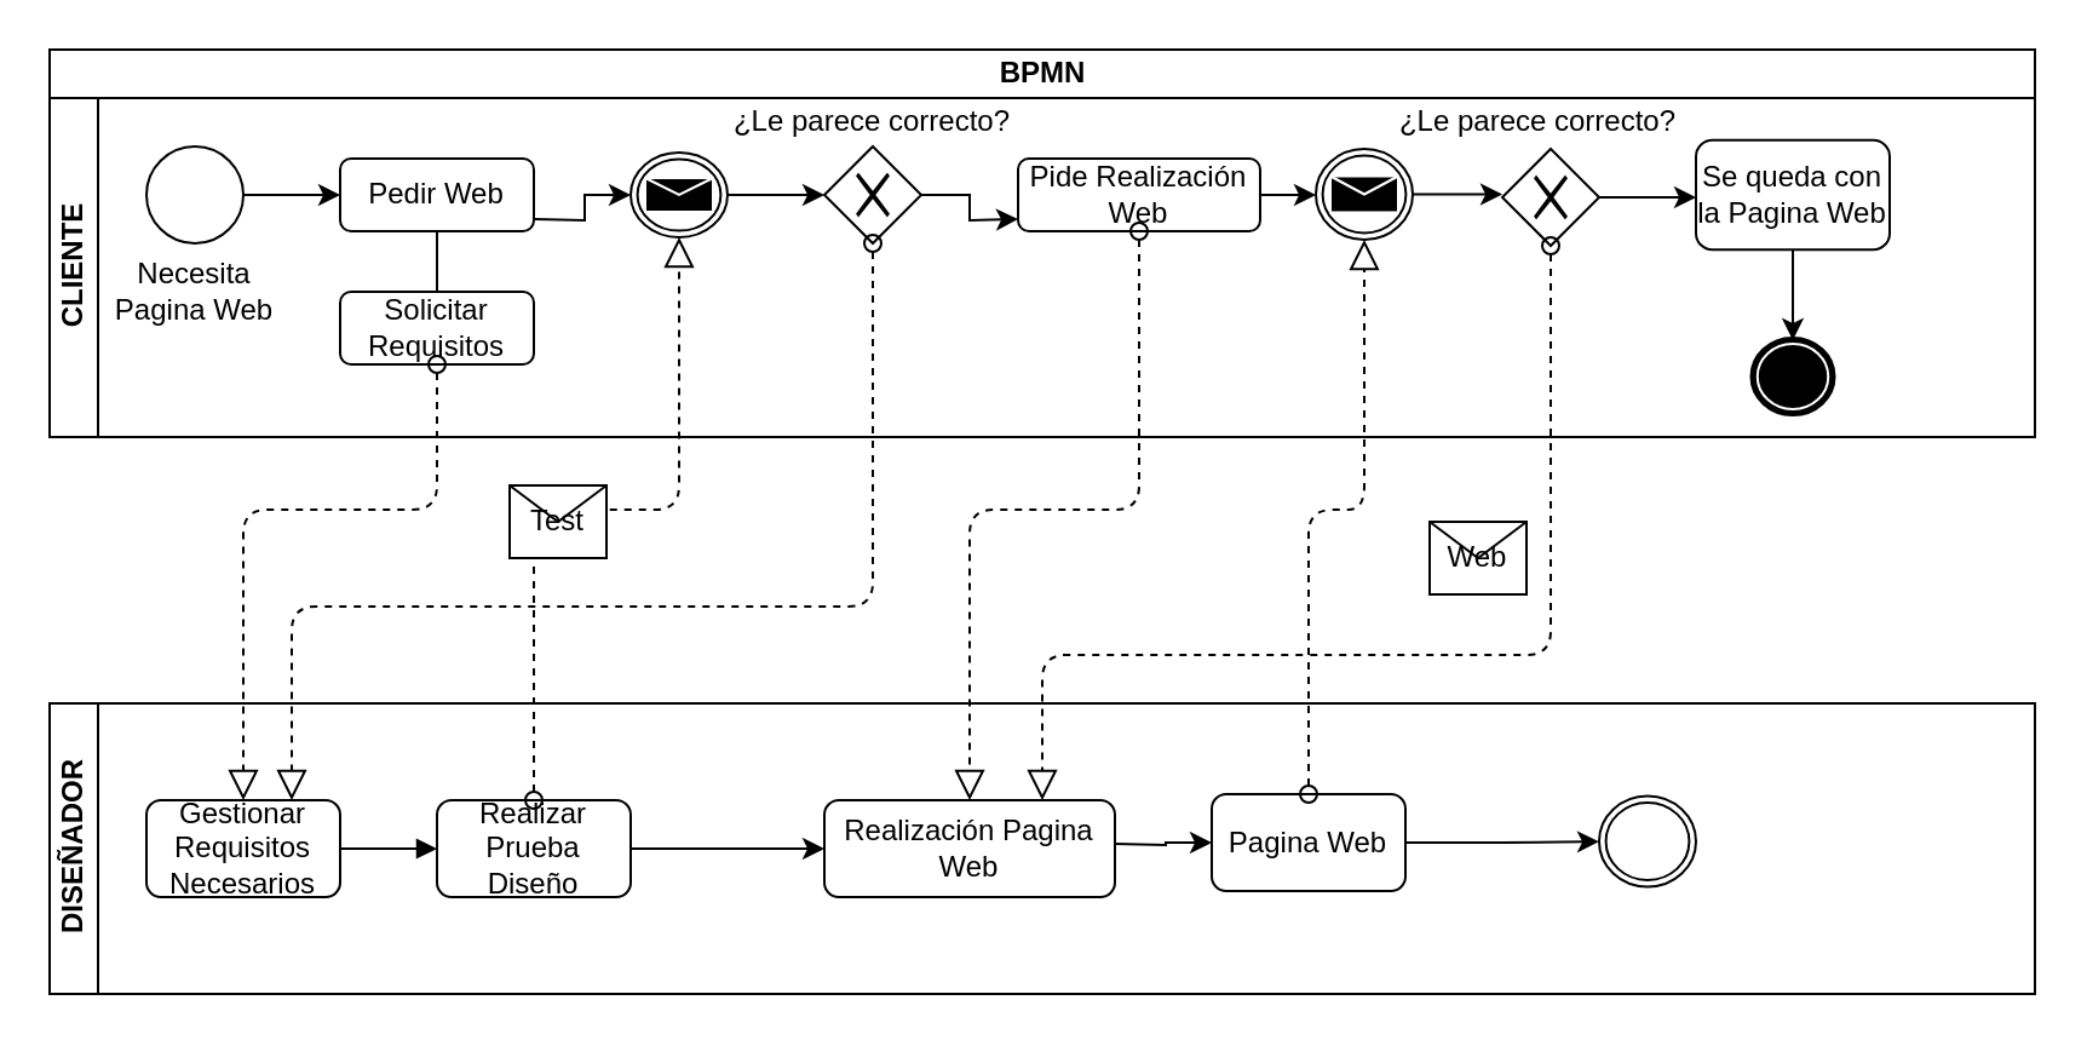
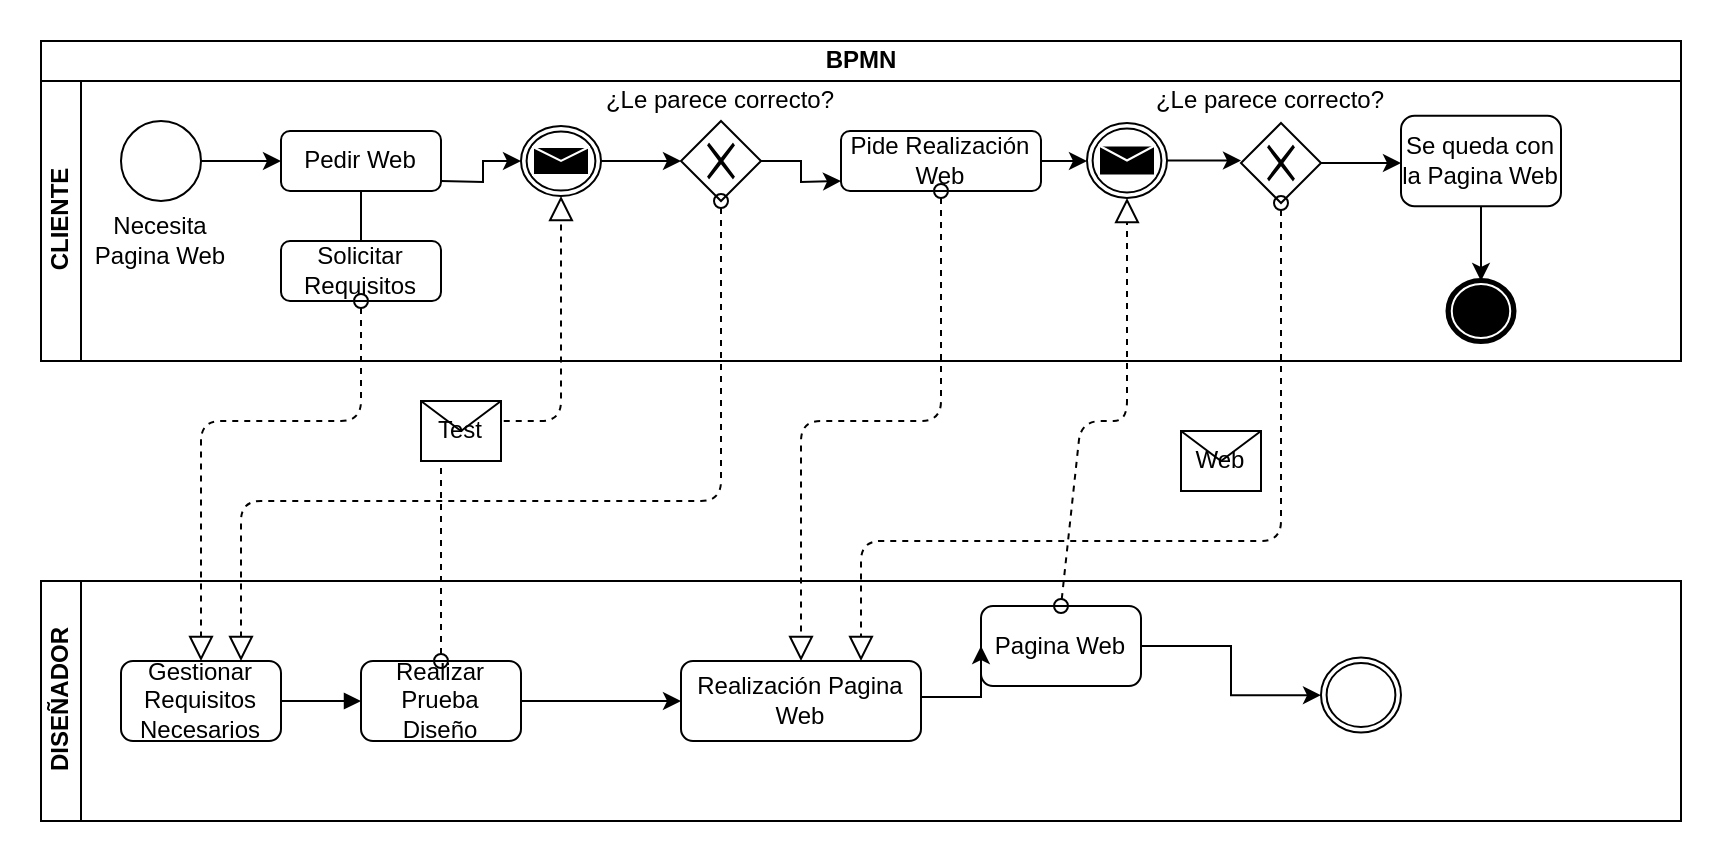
  <mxCell id="0" />
  <mxCell id="1" parent="0" />
  <mxCell id="2" value="BPMN" style="swimlane;html=1;childLayout=stackLayout;resizeParent=1;resizeParentMax=0;horizontal=1;startSize=20;horizontalStack=0;" parent="1" vertex="1"><mxGeometry y="20" width="820" height="160" as="geometry" x="20" /></mxCell>
  <mxCell id="3" value="CLIENTE" style="swimlane;html=1;startSize=20;horizontal=0;" parent="2" vertex="1"><mxGeometry y="20" width="820" height="140" as="geometry" /></mxCell>
  <mxCell id="4" style="edgeStyle=orthogonalEdgeStyle;rounded=0;orthogonalLoop=1;jettySize=auto;html=1;exitX=1;exitY=0.5;exitDx=0;exitDy=0;entryX=0;entryY=0.5;entryDx=0;entryDy=0;startSize=20;" parent="3" source="5" target="7" edge="1"><mxGeometry relative="1" as="geometry" /></mxCell>
  <mxCell id="5" value="" style="shape=mxgraph.bpmn.shape;html=1;verticalLabelPosition=bottom;labelBackgroundColor=#ffffff;verticalAlign=top;align=center;perimeter=ellipsePerimeter;outlineConnect=0;outline=standard;symbol=general;startSize=20;" parent="3" vertex="1"><mxGeometry x="40" y="20" width="40" height="40" as="geometry" /></mxCell>
  <mxCell id="6" value="Necesita Pagina Web" style="text;html=1;strokeColor=none;fillColor=none;align=center;verticalAlign=middle;whiteSpace=wrap;rounded=0;startSize=20;" parent="3" vertex="1"><mxGeometry x="20" y="70" width="80" height="20" as="geometry" /></mxCell>
  <mxCell id="7" value="Pedir Web" style="shape=ext;rounded=1;html=1;whiteSpace=wrap;startSize=20;" parent="3" vertex="1"><mxGeometry x="120" y="25" width="80" height="30" as="geometry" /></mxCell>
  <mxCell id="8" value="Solicitar Requisitos" style="shape=ext;rounded=1;html=1;whiteSpace=wrap;startSize=20;" parent="3" vertex="1"><mxGeometry x="120" y="80" width="80" height="30" as="geometry" /></mxCell>
  <mxCell id="9" style="edgeStyle=orthogonalEdgeStyle;rounded=0;orthogonalLoop=1;jettySize=auto;html=1;exitX=0.5;exitY=1;exitDx=0;exitDy=0;startSize=20;entryX=0.5;entryY=0;entryDx=0;entryDy=0;endArrow=none;" parent="3" source="7" target="8" edge="1"><mxGeometry relative="1" as="geometry"><mxPoint x="240" y="40" as="targetPoint" /></mxGeometry></mxCell>
  <mxCell id="10" value="" style="shape=mxgraph.bpmn.shape;html=1;verticalLabelPosition=bottom;labelBackgroundColor=#ffffff;verticalAlign=top;align=center;perimeter=ellipsePerimeter;outlineConnect=0;outline=throwing;symbol=message;startSize=20;" parent="3" vertex="1"><mxGeometry x="240" y="22.5" width="40" height="35" as="geometry" /></mxCell>
  <mxCell id="11" value="" style="shape=mxgraph.bpmn.shape;html=1;verticalLabelPosition=bottom;labelBackgroundColor=#ffffff;verticalAlign=top;align=center;perimeter=rhombusPerimeter;background=gateway;outlineConnect=0;outline=none;symbol=exclusiveGw;startSize=20;" parent="3" vertex="1"><mxGeometry x="320" y="20" width="40" height="40" as="geometry" /></mxCell>
  <mxCell id="12" style="edgeStyle=orthogonalEdgeStyle;rounded=0;orthogonalLoop=1;jettySize=auto;html=1;entryX=0;entryY=0.5;entryDx=0;entryDy=0;startSize=20;exitX=1;exitY=0.5;exitDx=0;exitDy=0;" parent="3" source="10" target="11" edge="1"><mxGeometry relative="1" as="geometry"><mxPoint x="210" y="50" as="sourcePoint" /><mxPoint x="250" y="50" as="targetPoint" /></mxGeometry></mxCell>
  <mxCell id="13" value="¿Le parece correcto?" style="text;html=1;strokeColor=none;fillColor=none;align=center;verticalAlign=middle;whiteSpace=wrap;rounded=0;startSize=20;" parent="3" vertex="1"><mxGeometry x="275" width="130" height="20" as="geometry" /></mxCell>
  <mxCell id="14" value="Pide Realización Web" style="shape=ext;rounded=1;html=1;whiteSpace=wrap;startSize=20;" parent="3" vertex="1"><mxGeometry x="400" y="25" width="100" height="30" as="geometry" /></mxCell>
  <mxCell id="15" value="" style="shape=mxgraph.bpmn.shape;html=1;verticalLabelPosition=bottom;labelBackgroundColor=#ffffff;verticalAlign=top;align=center;perimeter=ellipsePerimeter;outlineConnect=0;outline=throwing;symbol=message;startSize=20;" parent="3" vertex="1"><mxGeometry x="523" y="21" width="40" height="37.5" as="geometry" /></mxCell>
  <mxCell id="16" value="" style="shape=mxgraph.bpmn.shape;html=1;verticalLabelPosition=bottom;labelBackgroundColor=#ffffff;verticalAlign=top;align=center;perimeter=rhombusPerimeter;background=gateway;outlineConnect=0;outline=none;symbol=exclusiveGw;startSize=20;" parent="3" vertex="1"><mxGeometry x="600" y="21" width="40" height="40" as="geometry" /></mxCell>
  <mxCell id="17" style="edgeStyle=orthogonalEdgeStyle;rounded=0;orthogonalLoop=1;jettySize=auto;html=1;startSize=20;exitX=1;exitY=0.5;exitDx=0;exitDy=0;" parent="3" source="15" edge="1"><mxGeometry relative="1" as="geometry"><mxPoint x="610" y="49" as="sourcePoint" /><mxPoint x="600" y="40" as="targetPoint" /></mxGeometry></mxCell>
  <mxCell id="18" style="edgeStyle=orthogonalEdgeStyle;rounded=0;orthogonalLoop=1;jettySize=auto;html=1;exitX=1;exitY=0.5;exitDx=0;exitDy=0;startSize=20;entryX=0;entryY=0.5;entryDx=0;entryDy=0;" parent="3" source="14" target="15" edge="1"><mxGeometry relative="1" as="geometry"><mxPoint x="520" y="40" as="targetPoint" /></mxGeometry></mxCell>
  <mxCell id="19" value="¿Le parece correcto?" style="text;html=1;strokeColor=none;fillColor=none;align=center;verticalAlign=middle;whiteSpace=wrap;rounded=0;startSize=20;" parent="3" vertex="1"><mxGeometry x="550" width="130" height="20" as="geometry" /></mxCell>
  <mxCell id="20" value="Se queda con la Pagina Web" style="shape=ext;rounded=1;html=1;whiteSpace=wrap;startSize=20;" parent="3" vertex="1"><mxGeometry x="680" y="17.38" width="80" height="45.25" as="geometry" /></mxCell>
  <mxCell id="21" value="" style="shape=mxgraph.bpmn.shape;html=1;verticalLabelPosition=bottom;labelBackgroundColor=#ffffff;verticalAlign=top;align=center;perimeter=ellipsePerimeter;outlineConnect=0;outline=end;symbol=terminate;startSize=20;" parent="3" vertex="1"><mxGeometry x="703.75" y="100" width="32.5" height="30" as="geometry" /></mxCell>
  <mxCell id="22" style="edgeStyle=orthogonalEdgeStyle;rounded=0;orthogonalLoop=1;jettySize=auto;html=1;exitX=0.5;exitY=1;exitDx=0;exitDy=0;startSize=20;" parent="3" source="20" target="21" edge="1"><mxGeometry relative="1" as="geometry"><mxPoint x="720" y="100" as="targetPoint" /></mxGeometry></mxCell>
  <mxCell id="23" style="edgeStyle=orthogonalEdgeStyle;rounded=0;orthogonalLoop=1;jettySize=auto;html=1;exitX=1;exitY=0.5;exitDx=0;exitDy=0;startSize=20;entryX=0;entryY=0.522;entryDx=0;entryDy=0;entryPerimeter=0;" parent="3" source="16" target="20" edge="1"><mxGeometry relative="1" as="geometry"><mxPoint x="680" y="51" as="targetPoint" /></mxGeometry></mxCell>
  <mxCell id="24" value="DISEÑADOR" style="swimlane;html=1;startSize=20;horizontal=0;" parent="1" vertex="1"><mxGeometry y="290" width="820" height="120" as="geometry" x="20" /></mxCell>
  <mxCell id="25" value="Gestionar Requisitos Necesarios" style="shape=ext;rounded=1;html=1;whiteSpace=wrap;startSize=20;" parent="24" vertex="1"><mxGeometry x="40" y="40" width="80" height="40" as="geometry" /></mxCell>
  <mxCell id="26" value="Realizar Prueba Diseño" style="shape=ext;rounded=1;html=1;whiteSpace=wrap;startSize=20;" parent="24" vertex="1"><mxGeometry x="160" y="40" width="80" height="40" as="geometry" /></mxCell>
  <mxCell id="27" value="Realización Pagina Web" style="shape=ext;rounded=1;html=1;whiteSpace=wrap;startSize=20;" parent="24" vertex="1"><mxGeometry x="320" y="40" width="120" height="40" as="geometry" /></mxCell>
  <mxCell id="28" value="" style="shape=mxgraph.bpmn.shape;html=1;verticalLabelPosition=bottom;labelBackgroundColor=#ffffff;verticalAlign=top;align=center;perimeter=ellipsePerimeter;outlineConnect=0;outline=throwing;symbol=general;startSize=20;" parent="24" vertex="1"><mxGeometry x="640" y="38.25" width="40" height="37.5" as="geometry" /></mxCell>
  <mxCell id="29" value="" style="startArrow=oval;startFill=0;startSize=7;endArrow=block;endFill=0;endSize=10;dashed=1;html=1;exitX=0.5;exitY=1;exitDx=0;exitDy=0;" parent="1" source="8" edge="1"><mxGeometry width="100" relative="1" as="geometry"><mxPoint x="180" y="130" as="sourcePoint" /><mxPoint x="100" y="330" as="targetPoint" /><Array as="points"><mxPoint x="180" y="210" /><mxPoint x="100" y="210" /></Array></mxGeometry></mxCell>
  <mxCell id="30" value="" style="endArrow=block;endFill=1;endSize=6;html=1;exitX=1;exitY=0.5;exitDx=0;exitDy=0;" parent="1" source="25" edge="1"><mxGeometry width="100" relative="1" as="geometry"><mxPoint x="380" y="360" as="sourcePoint" /><mxPoint x="180" y="350" as="targetPoint" /></mxGeometry></mxCell>
  <mxCell id="31" style="edgeStyle=orthogonalEdgeStyle;rounded=0;orthogonalLoop=1;jettySize=auto;html=1;entryX=0;entryY=0.5;entryDx=0;entryDy=0;startSize=20;" parent="1" target="10" edge="1"><mxGeometry relative="1" as="geometry"><mxPoint x="220" y="90" as="sourcePoint" /><mxPoint x="150" y="100" as="targetPoint" /></mxGeometry></mxCell>
  <mxCell id="32" value="" style="startArrow=oval;startFill=0;startSize=7;endArrow=block;endFill=0;endSize=10;dashed=1;html=1;exitX=0.5;exitY=0;exitDx=0;exitDy=0;entryX=0.5;entryY=1;entryDx=0;entryDy=0;" parent="1" source="26" target="10" edge="1"><mxGeometry width="100" relative="1" as="geometry"><mxPoint x="190" y="170" as="sourcePoint" /><mxPoint x="110" y="340" as="targetPoint" /><Array as="points"><mxPoint x="220" y="210" /><mxPoint x="280" y="210" /></Array></mxGeometry></mxCell>
  <mxCell id="33" value="Test" style="shape=message;whiteSpace=wrap;html=1;outlineConnect=0;startSize=20;" parent="1" vertex="1"><mxGeometry x="210" y="200" width="40" height="30" as="geometry" /></mxCell>
  <mxCell id="34" value="" style="startArrow=oval;startFill=0;startSize=7;endArrow=block;endFill=0;endSize=10;dashed=1;html=1;exitX=0.5;exitY=1;exitDx=0;exitDy=0;entryX=0.75;entryY=0;entryDx=0;entryDy=0;" parent="1" source="11" target="25" edge="1"><mxGeometry width="100" relative="1" as="geometry"><mxPoint x="190" y="170" as="sourcePoint" /><mxPoint x="110" y="340" as="targetPoint" /><Array as="points"><mxPoint x="360" y="250" /><mxPoint x="120" y="250" /></Array></mxGeometry></mxCell>
  <mxCell id="35" style="edgeStyle=orthogonalEdgeStyle;rounded=0;orthogonalLoop=1;jettySize=auto;html=1;startSize=20;exitX=1;exitY=0.5;exitDx=0;exitDy=0;" parent="1" source="11" edge="1"><mxGeometry relative="1" as="geometry"><mxPoint x="310" y="100" as="sourcePoint" /><mxPoint x="420" y="90" as="targetPoint" /></mxGeometry></mxCell>
  <mxCell id="36" style="edgeStyle=orthogonalEdgeStyle;rounded=0;orthogonalLoop=1;jettySize=auto;html=1;startSize=20;exitX=1;exitY=0.5;exitDx=0;exitDy=0;" parent="1" source="26" edge="1"><mxGeometry relative="1" as="geometry"><mxPoint x="230" y="100" as="sourcePoint" /><mxPoint x="340" y="350" as="targetPoint" /></mxGeometry></mxCell>
  <mxCell id="37" value="" style="startArrow=oval;startFill=0;startSize=7;endArrow=block;endFill=0;endSize=10;dashed=1;html=1;exitX=0.5;exitY=1;exitDx=0;exitDy=0;entryX=0.5;entryY=0;entryDx=0;entryDy=0;" parent="1" source="14" target="27" edge="1"><mxGeometry width="100" relative="1" as="geometry"><mxPoint x="370" y="120" as="sourcePoint" /><mxPoint x="130" y="340" as="targetPoint" /><Array as="points"><mxPoint x="470" y="210" /><mxPoint x="400" y="210" /></Array></mxGeometry></mxCell>
  <mxCell id="38" style="edgeStyle=orthogonalEdgeStyle;rounded=0;orthogonalLoop=1;jettySize=auto;html=1;exitX=1;exitY=0.5;exitDx=0;exitDy=0;startSize=20;" parent="1" source="39" target="28" edge="1"><mxGeometry relative="1" as="geometry"><mxPoint x="660" y="348" as="targetPoint" /></mxGeometry></mxCell>
- <mxCell id="39" value="Pagina Web" style="shape=ext;rounded=1;html=1;whiteSpace=wrap;startSize=20;" parent="1" vertex="1"><mxGeometry x="500" y="327.5" width="80" height="40" as="geometry" /></mxCell>
+ <mxCell id="39" value="Pagina Web" style="shape=ext;rounded=1;html=1;whiteSpace=wrap;startSize=20;" parent="1" vertex="1"><mxGeometry x="490" y="302.5" width="80" height="40" as="geometry" /></mxCell>
  <mxCell id="40" value="Web" style="shape=message;whiteSpace=wrap;html=1;outlineConnect=0;startSize=20;" parent="1" vertex="1"><mxGeometry x="590" y="215" width="40" height="30" as="geometry" /></mxCell>
  <mxCell id="41" value="" style="startArrow=oval;startFill=0;startSize=7;endArrow=block;endFill=0;endSize=10;dashed=1;html=1;entryX=0.5;entryY=1;entryDx=0;entryDy=0;exitX=0.5;exitY=0;exitDx=0;exitDy=0;" parent="1" source="39" target="15" edge="1"><mxGeometry width="100" relative="1" as="geometry"><mxPoint x="640" y="210" as="sourcePoint" /><mxPoint x="410" y="340" as="targetPoint" /><Array as="points"><mxPoint x="540" y="210" /><mxPoint x="563" y="210" /></Array></mxGeometry></mxCell>
  <mxCell id="42" style="edgeStyle=orthogonalEdgeStyle;rounded=0;orthogonalLoop=1;jettySize=auto;html=1;startSize=20;entryX=0;entryY=0.5;entryDx=0;entryDy=0;" parent="1" target="39" edge="1"><mxGeometry relative="1" as="geometry"><mxPoint x="460" y="348" as="sourcePoint" /><mxPoint x="350" y="360" as="targetPoint" /></mxGeometry></mxCell>
  <mxCell id="43" value="" style="startArrow=oval;startFill=0;startSize=7;endArrow=block;endFill=0;endSize=10;dashed=1;html=1;exitX=0.5;exitY=1;exitDx=0;exitDy=0;entryX=0.75;entryY=0;entryDx=0;entryDy=0;" parent="1" source="16" target="27" edge="1"><mxGeometry width="100" relative="1" as="geometry"><mxPoint x="480" y="115" as="sourcePoint" /><mxPoint x="410" y="340" as="targetPoint" /><Array as="points"><mxPoint x="640" y="270" /><mxPoint x="540" y="270" /><mxPoint x="480" y="270" /><mxPoint x="430" y="270" /></Array></mxGeometry></mxCell>
